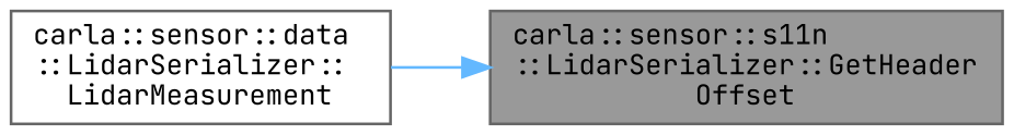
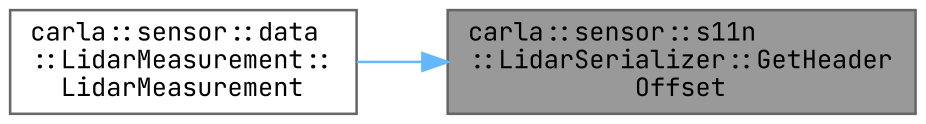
  digraph {
    rankdir=RL
    fontname="JetBrains Mono"
    node [fontname="JetBrains Mono" fontsize=10 shape=box style=filled]
    n1 [color=gray40 fillcolor=grey60 fontcolor=black height=0.2 label="carla::sensor::s11n\l::LidarSerializer::GetHeader\lOffset" width=0.4]
-   n2 [color=grey40 fillcolor=white height=0.2 label="carla::sensor::data\l::LidarSerializer::\lLidarMeasurement" width=0.4]
+   n2 [color=grey40 fillcolor=white height=0.2 label="carla::sensor::data\l::LidarMeasurement::\lLidarMeasurement" width=0.4]
    n1 -> n2 [color=steelblue1 dir=back fontname="JetBrains Mono" fontsize=10 labelfontname=Helvetica labelfontsize=10 style=solid]
  }
